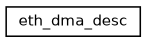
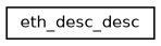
  digraph {
    rankdir=LR
-   n1 [color=black fillcolor=white fontname=Helvetica fontsize=10 height=0.2 label=eth_dma_desc shape=record style=filled width=0.4]
+   n1 [color=black fillcolor=white fontname=Helvetica fontsize=10 height=0.2 label=eth_desc_desc shape=record style=filled width=0.4]
  }
